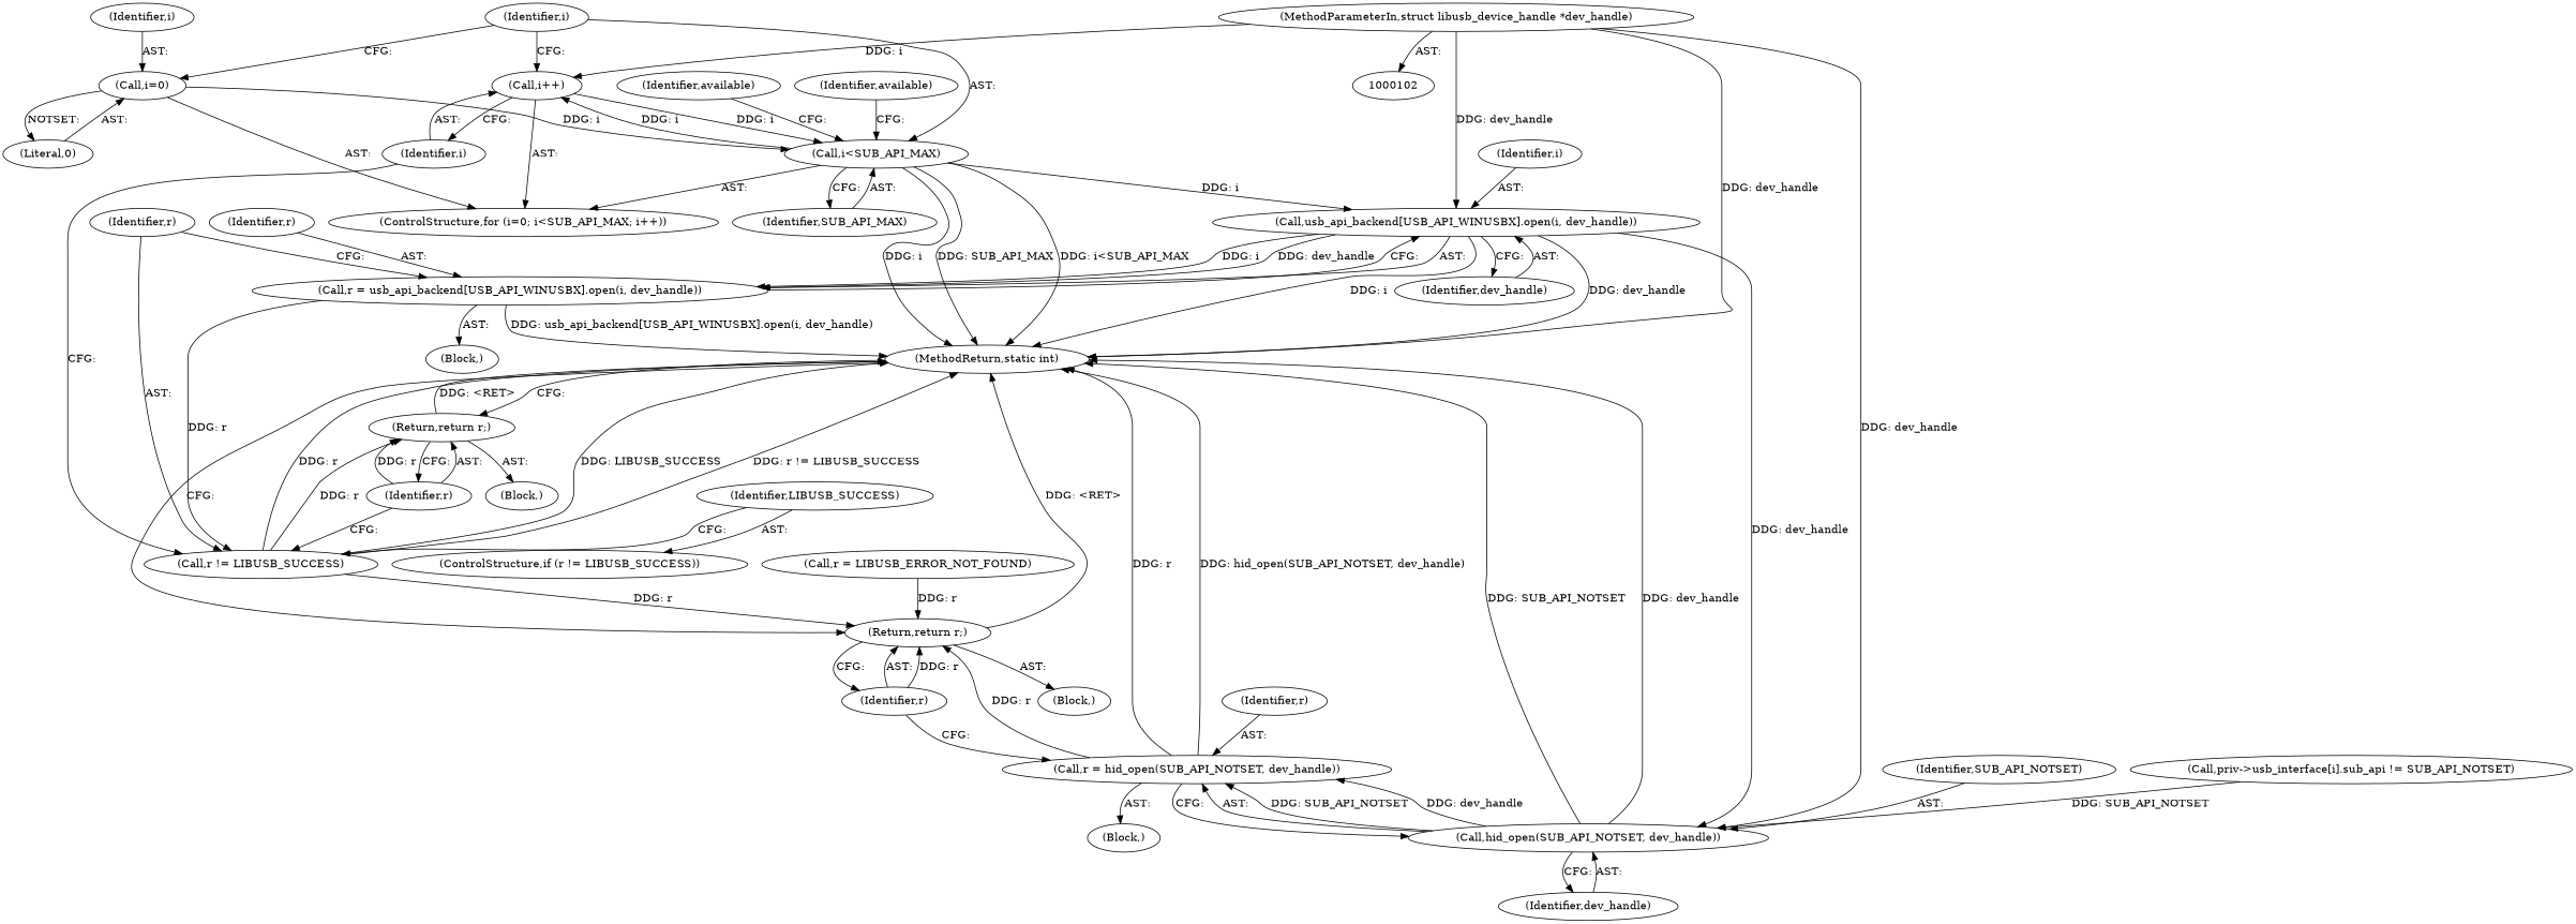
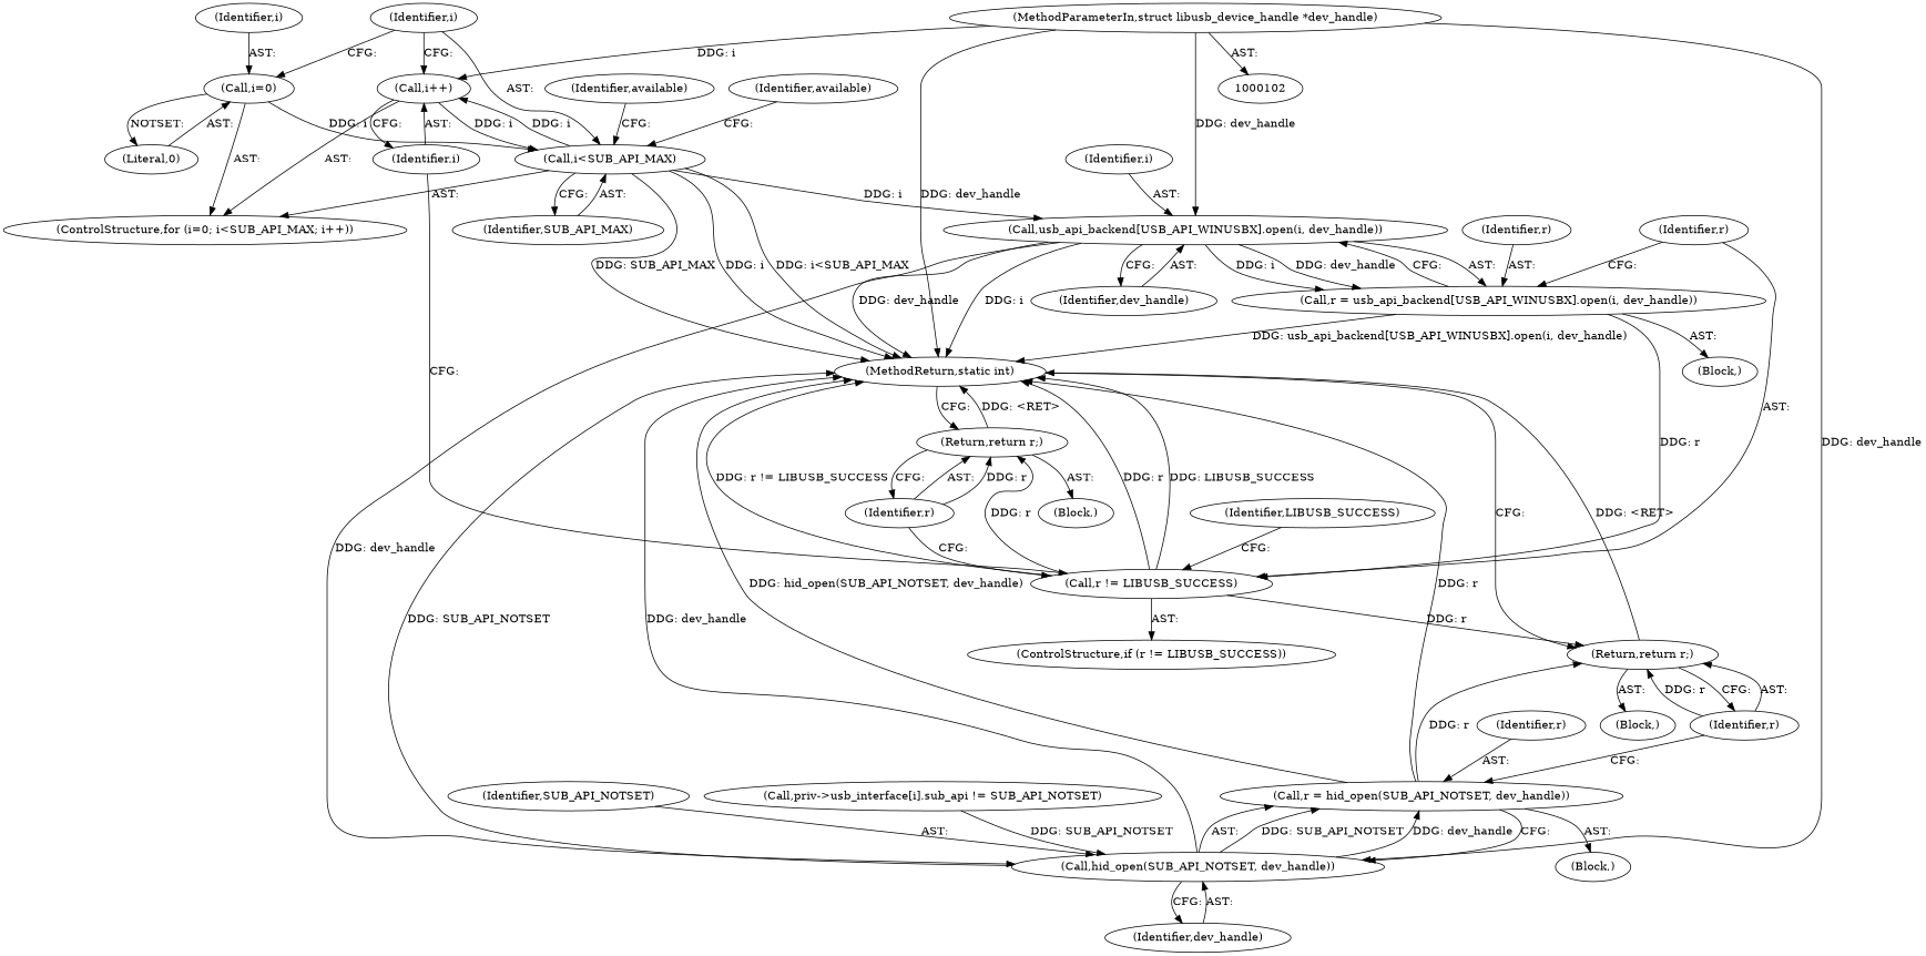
  digraph {
    n1 [label="(Call,usb_api_backend[USB_API_WINUSBX].open(i, dev_handle))"]
    n2 [label="(Call,r = usb_api_backend[USB_API_WINUSBX].open(i, dev_handle))"]
    n3 [label="(Call,hid_open(SUB_API_NOTSET, dev_handle))"]
    n4 [label="(MethodReturn,static int)"]
    n5 [label="(Identifier,dev_handle)"]
    n6 [label="(Call,i++)"]
    n7 [label="(Call,i<SUB_API_MAX)"]
    n8 [label="(ControlStructure,for (i=0; i<SUB_API_MAX; i++))"]
    n9 [label="(Identifier,i)"]
    n10 [label="(Call,r != LIBUSB_SUCCESS)"]
    n11 [label="(Block,)"]
    n12 [label="(Call,r = hid_open(SUB_API_NOTSET, dev_handle))"]
    n13 [label="(Identifier,dev_handle)"]
    n14 [label="(Return,return r;)"]
    n15 [label="(Return,return r;)"]
    n16 [label="(Identifier,SUB_API_MAX)"]
    n17 [label="(MethodParameterIn,struct libusb_device_handle *dev_handle)"]
    1000102
    n19 [label="(Call,i=0)"]
    n20 [label="(Literal,0)"]
    n21 [label="(ControlStructure,if (r != LIBUSB_SUCCESS))"]
    n22 [label="(Block,)"]
    n23 [label="(Identifier,r)"]
    n24 [label="(Block,)"]
    n25 [label="(Identifier,r)"]
    n26 [label="(Identifier,LIBUSB_SUCCESS)"]
    n27 [label="(Block,)"]
    n28 [label="(Identifier,i)"]
    n29 [label="(Identifier,i)"]
    n30 [label="(Identifier,available)"]
    n31 [label="(Identifier,SUB_API_NOTSET)"]
    n32 [label="(Identifier,i)"]
    n33 [label="(Identifier,r)"]
    n34 [label="(Identifier,r)"]
    n35 [label="(Identifier,available)"]
-   n36 [label="(Call,r = LIBUSB_ERROR_NOT_FOUND)"]
    n37 [label="(Identifier,r)"]
    n38 [label="(Call,priv->usb_interface[i].sub_api != SUB_API_NOTSET)"]
    n1 -> n2 [label="AST: "]
    n1 -> n2 [label="DDG: i"]
    n1 -> n2 [label="DDG: dev_handle"]
    n1 -> n3 [label="DDG: dev_handle"]
    n1 -> n4 [label="DDG: dev_handle"]
    n1 -> n4 [label="DDG: i"]
    n1 -> n5 [label="CFG: "]
    n2 -> n1 [label="CFG: "]
    n2 -> n4 [label="DDG: usb_api_backend[USB_API_WINUSBX].open(i, dev_handle)"]
    n2 -> n10 [label="DDG: r"]
    n2 -> n11 [label="AST: "]
    n3 -> n4 [label="DDG: SUB_API_NOTSET"]
    n3 -> n4 [label="DDG: dev_handle"]
    n3 -> n12 [label="AST: "]
    n3 -> n12 [label="DDG: SUB_API_NOTSET"]
    n3 -> n12 [label="DDG: dev_handle"]
    n3 -> n13 [label="CFG: "]
    n4 -> n14 [label="CFG: "]
    n4 -> n15 [label="CFG: "]
    n5 -> n1 [label="AST: "]
    n6 -> n7 [label="DDG: i"]
    n6 -> n8 [label="AST: "]
    n6 -> n9 [label="CFG: "]
    n7 -> n1 [label="DDG: i"]
    n7 -> n4 [label="DDG: i<SUB_API_MAX"]
    n7 -> n4 [label="DDG: i"]
    n7 -> n4 [label="DDG: SUB_API_MAX"]
    n7 -> n6 [label="DDG: i"]
    n7 -> n8 [label="AST: "]
    n7 -> n16 [label="CFG: "]
    n9 -> n6 [label="AST: "]
    n9 -> n10 [label="CFG: "]
    n10 -> n4 [label="DDG: LIBUSB_SUCCESS"]
    n10 -> n4 [label="DDG: r != LIBUSB_SUCCESS"]
    n10 -> n4 [label="DDG: r"]
    n10 -> n14 [label="DDG: r"]
    n10 -> n15 [label="DDG: r"]
-   n26 -> n21 [label="AST: "]
+   n10 -> n21 [label="AST: "]
    n12 -> n3 [label="CFG: "]
    n12 -> n4 [label="DDG: hid_open(SUB_API_NOTSET, dev_handle)"]
    n12 -> n4 [label="DDG: r"]
    n12 -> n15 [label="DDG: r"]
    n12 -> n27 [label="AST: "]
    n13 -> n3 [label="AST: "]
    n14 -> n4 [label="DDG: <RET>"]
    n14 -> n22 [label="AST: "]
    n14 -> n23 [label="CFG: "]
    n15 -> n4 [label="DDG: <RET>"]
    n15 -> n24 [label="AST: "]
    n15 -> n25 [label="CFG: "]
    n16 -> n7 [label="AST: "]
    n17 -> n1 [label="DDG: dev_handle"]
    n17 -> n3 [label="DDG: dev_handle"]
    n17 -> n4 [label="DDG: dev_handle"]
    n17 -> n6 [label="DDG: i"]
    n17 -> 1000102 [label="AST: "]
    n19 -> n7 [label="DDG: i"]
    n19 -> n8 [label="AST: "]
    n19 -> n20 [label="NOTSET: "]
    n20 -> n19 [label="AST: "]
    n23 -> n10 [label="CFG: "]
    n23 -> n14 [label="AST: "]
    n23 -> n14 [label="DDG: r"]
    n25 -> n12 [label="CFG: "]
    n25 -> n15 [label="AST: "]
    n25 -> n15 [label="DDG: r"]
    n26 -> n10 [label="CFG: "]
    n28 -> n19 [label="AST: "]
    n29 -> n6 [label="CFG: "]
    n29 -> n7 [label="AST: "]
    n29 -> n19 [label="CFG: "]
    n30 -> n7 [label="CFG: "]
    n31 -> n3 [label="AST: "]
    n32 -> n1 [label="AST: "]
    n33 -> n2 [label="CFG: "]
    n33 -> n10 [label="AST: "]
    n34 -> n2 [label="AST: "]
    n35 -> n7 [label="CFG: "]
-   n36 -> n15 [label="DDG: r"]
    n37 -> n12 [label="AST: "]
    n38 -> n3 [label="DDG: SUB_API_NOTSET"]
  }
